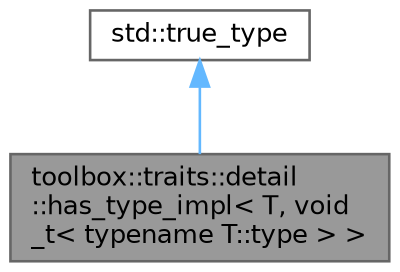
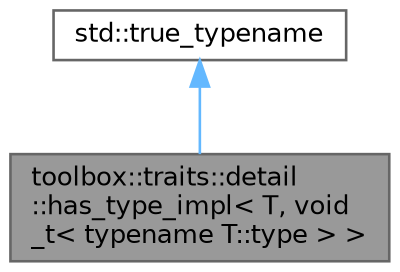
  digraph {
    node [color=gray40 fontname=Helvetica fontsize=10 shape=box style=filled]
    n1 [fillcolor=grey60 fontcolor=black height=0.2 label="toolbox::traits::detail\l::has_type_impl\< T, void\l_t\< typename T::type \> \>" width=0.4]
-   n2 [fillcolor=white height=0.2 label="std::true_type" width=0.4]
+   n2 [fillcolor=white height=0.2 label="std::true_typename" width=0.4]
    n2 -> n1 [color=steelblue1 dir=back fontname=Helvetica fontsize=10 labelfontname=Helvetica labelfontsize=10 style=solid]
  }
